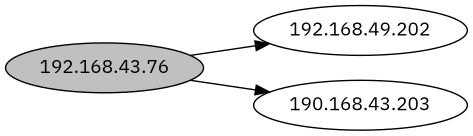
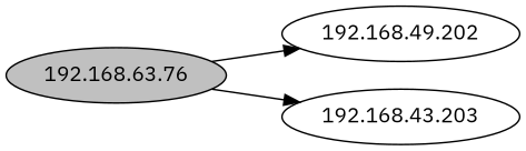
  digraph {
    fontname="IBM Plex Sans"
    rankdir=LR
    node [fontname="IBM Plex Sans"]
    edge [fontname="IBM Plex Sans"]
-   n1 [fillcolor=grey label="192.168.43.76" style=filled]
+   n1 [fillcolor=grey label="192.168.63.76" style=filled]
    n2 [label="192.168.49.202"]
-   n3 [label="190.168.43.203"]
+   n3 [label="192.168.43.203"]
    n1 -> n2
    n1 -> n3
  }
